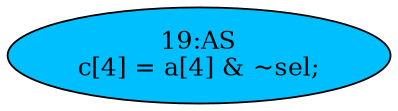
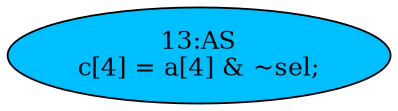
  strict digraph {
-   n1 [ast="<pyverilog.vparser.ast.Assign object at 0x7f0043a8c110>" def_var="['c']" fillcolor=deepskyblue label="19:AS\nc[4] = a[4] & ~sel;" statements="[]" style=filled typ=Assign use_var="['a', 'sel']"]
+   n1 [ast="<pyverilog.vparser.ast.Assign object at 0x7f0043a8c110>" def_var="['c']" fillcolor=deepskyblue label="13:AS\nc[4] = a[4] & ~sel;" statements="[]" style=filled typ=Assign use_var="['a', 'sel']"]
  }
